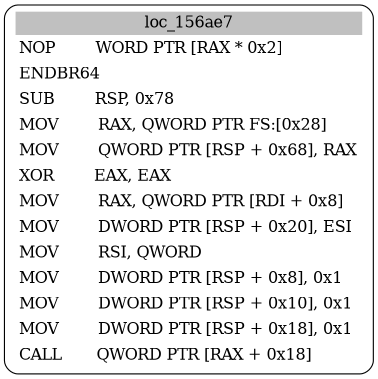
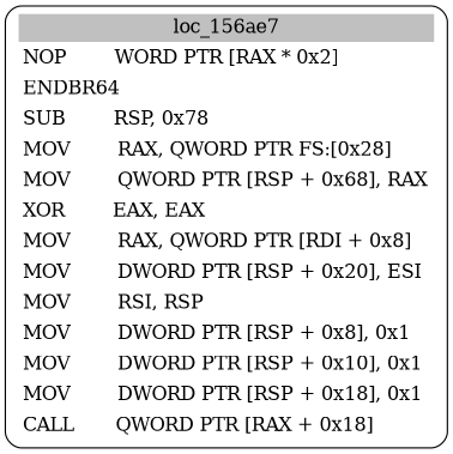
  digraph {
    fontname="DejaVu Serif"
-   n1 [fontname="DejaVu Serif" label=<<table border="0" cellborder="0" cellpadding="3"><tr><td align="center" colspan="2" bgcolor="grey">loc_156ae7</td></tr><tr><td align="left">NOP        WORD PTR [RAX * 0x2]</td></tr><tr><td align="left">ENDBR64    </td></tr><tr><td align="left">SUB        RSP, 0x78</td></tr><tr><td align="left">MOV        RAX, QWORD PTR FS:[0x28]</td></tr><tr><td align="left">MOV        QWORD PTR [RSP + 0x68], RAX</td></tr><tr><td align="left">XOR        EAX, EAX</td></tr><tr><td align="left">MOV        RAX, QWORD PTR [RDI + 0x8]</td></tr><tr><td align="left">MOV        DWORD PTR [RSP + 0x20], ESI</td></tr><tr><td align="left">MOV        RSI, QWORD</td></tr><tr><td align="left">MOV        DWORD PTR [RSP + 0x8], 0x1</td></tr><tr><td align="left">MOV        DWORD PTR [RSP + 0x10], 0x1</td></tr><tr><td align="left">MOV        DWORD PTR [RSP + 0x18], 0x1</td></tr><tr><td align="left">CALL       QWORD PTR [RAX + 0x18]</td></tr></table>> shape=Mrecord]
+   n1 [fontname="DejaVu Serif" label=<<table border="0" cellborder="0" cellpadding="3"><tr><td align="center" colspan="2" bgcolor="grey">loc_156ae7</td></tr><tr><td align="left">NOP        WORD PTR [RAX * 0x2]</td></tr><tr><td align="left">ENDBR64    </td></tr><tr><td align="left">SUB        RSP, 0x78</td></tr><tr><td align="left">MOV        RAX, QWORD PTR FS:[0x28]</td></tr><tr><td align="left">MOV        QWORD PTR [RSP + 0x68], RAX</td></tr><tr><td align="left">XOR        EAX, EAX</td></tr><tr><td align="left">MOV        RAX, QWORD PTR [RDI + 0x8]</td></tr><tr><td align="left">MOV        DWORD PTR [RSP + 0x20], ESI</td></tr><tr><td align="left">MOV        RSI, RSP</td></tr><tr><td align="left">MOV        DWORD PTR [RSP + 0x8], 0x1</td></tr><tr><td align="left">MOV        DWORD PTR [RSP + 0x10], 0x1</td></tr><tr><td align="left">MOV        DWORD PTR [RSP + 0x18], 0x1</td></tr><tr><td align="left">CALL       QWORD PTR [RAX + 0x18]</td></tr></table>> shape=Mrecord]
  }
